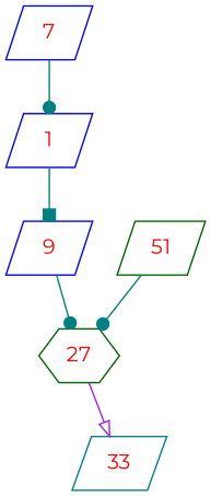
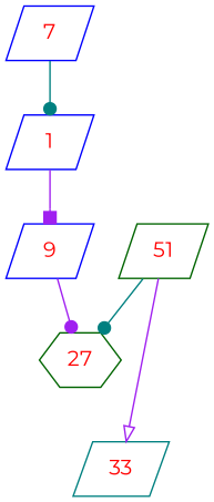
  digraph {
    fontname=Montserrat
    node [color=blue fontcolor=red fontname=Montserrat shape=parallelogram]
    edge [arrowhead=dot color=purple fontname=Montserrat]
    1
    9
    27 [color=darkgreen shape=hexagon]
    7
    51 [color=darkgreen]
    33 [color=teal]
-   1 -> 9 [arrowhead=box color=teal]
-   9 -> 27 [color=teal]
+   1 -> 9 [arrowhead=box]
+   9 -> 27
    7 -> 1 [color=teal]
    51 -> 27 [color=teal]
-   27 -> 33 [arrowhead=onormal]
+   51 -> 33 [arrowhead=onormal]
  }
